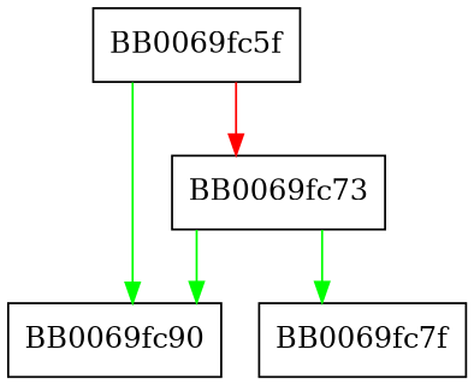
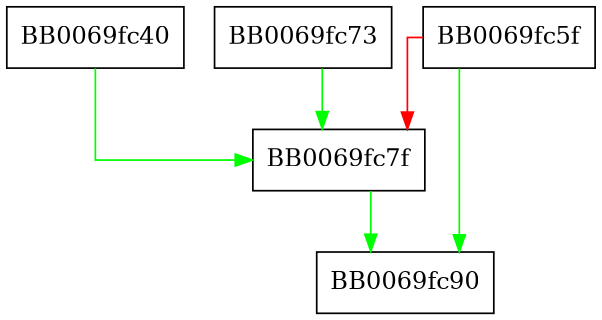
  digraph {
    splines=ortho
    node [shape=box]
    edge [color=green]
+   BB0069fc40
    BB0069fc7f
    BB0069fc5f
    BB0069fc90
    BB0069fc73
+   BB0069fc40 -> BB0069fc7f
    BB0069fc5f -> BB0069fc90
-   BB0069fc5f -> BB0069fc73 [color=red]
+   BB0069fc5f -> BB0069fc7f [color=red]
    BB0069fc73 -> BB0069fc7f
-   BB0069fc73 -> BB0069fc90
+   BB0069fc7f -> BB0069fc90
  }
